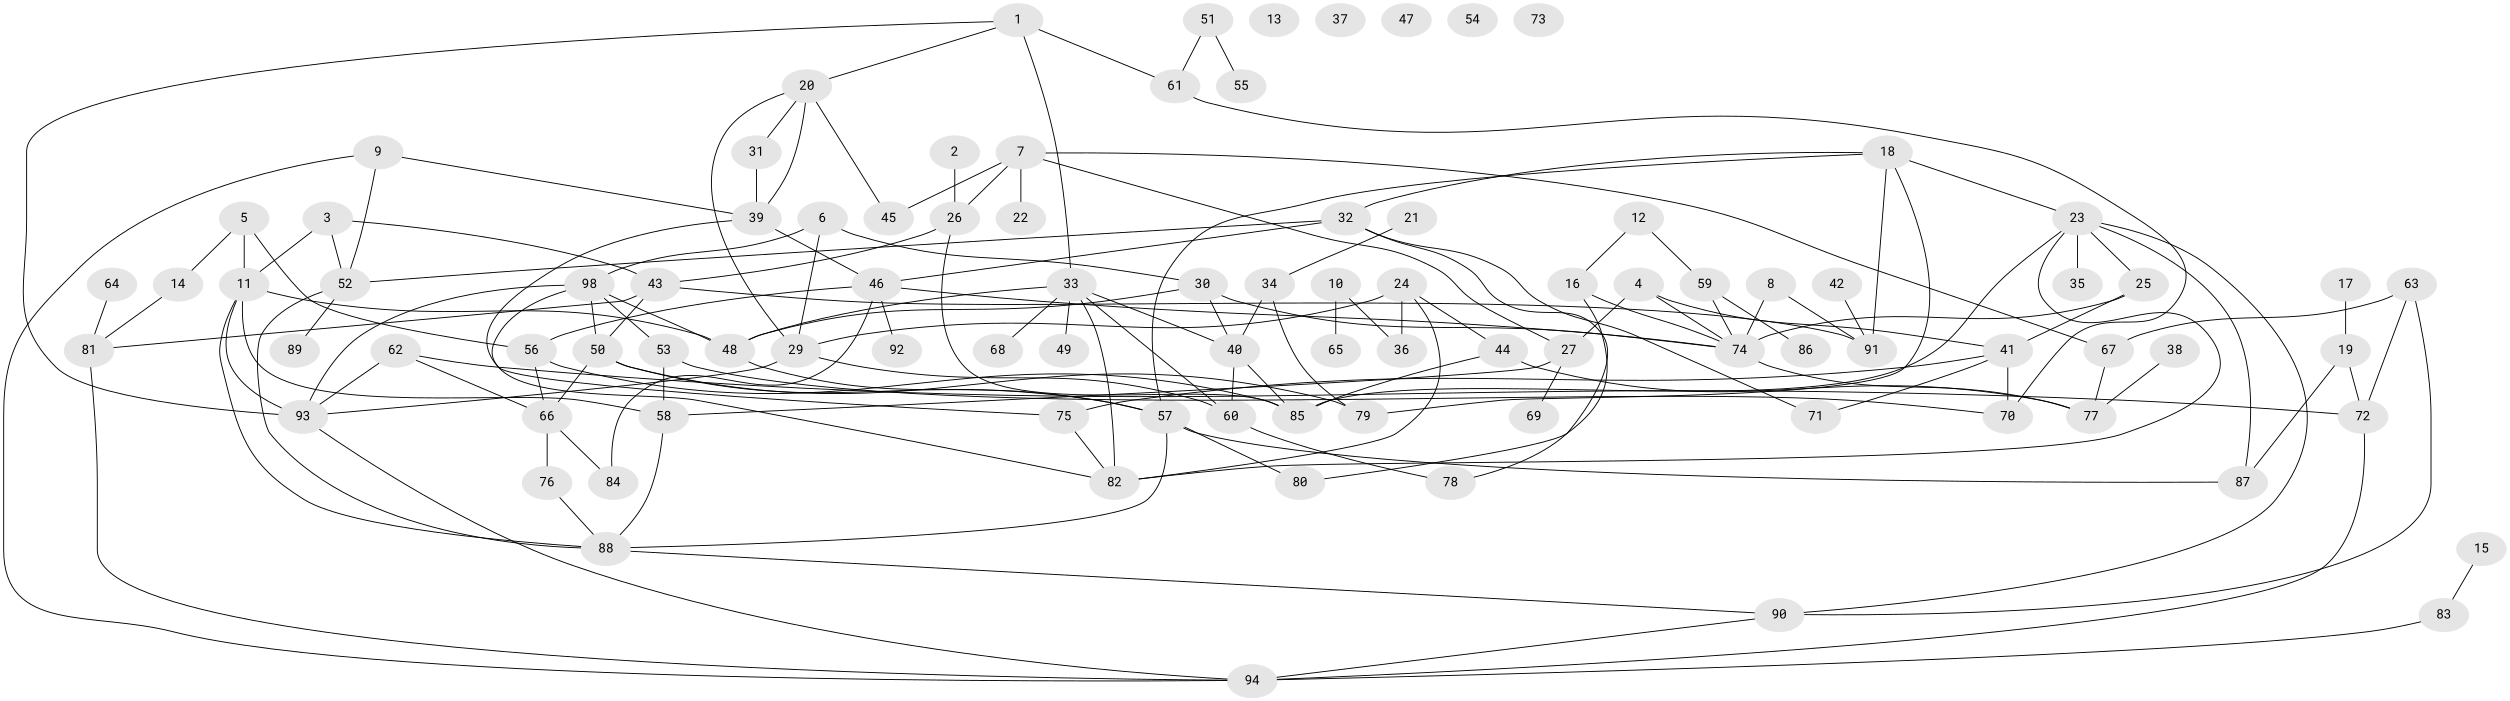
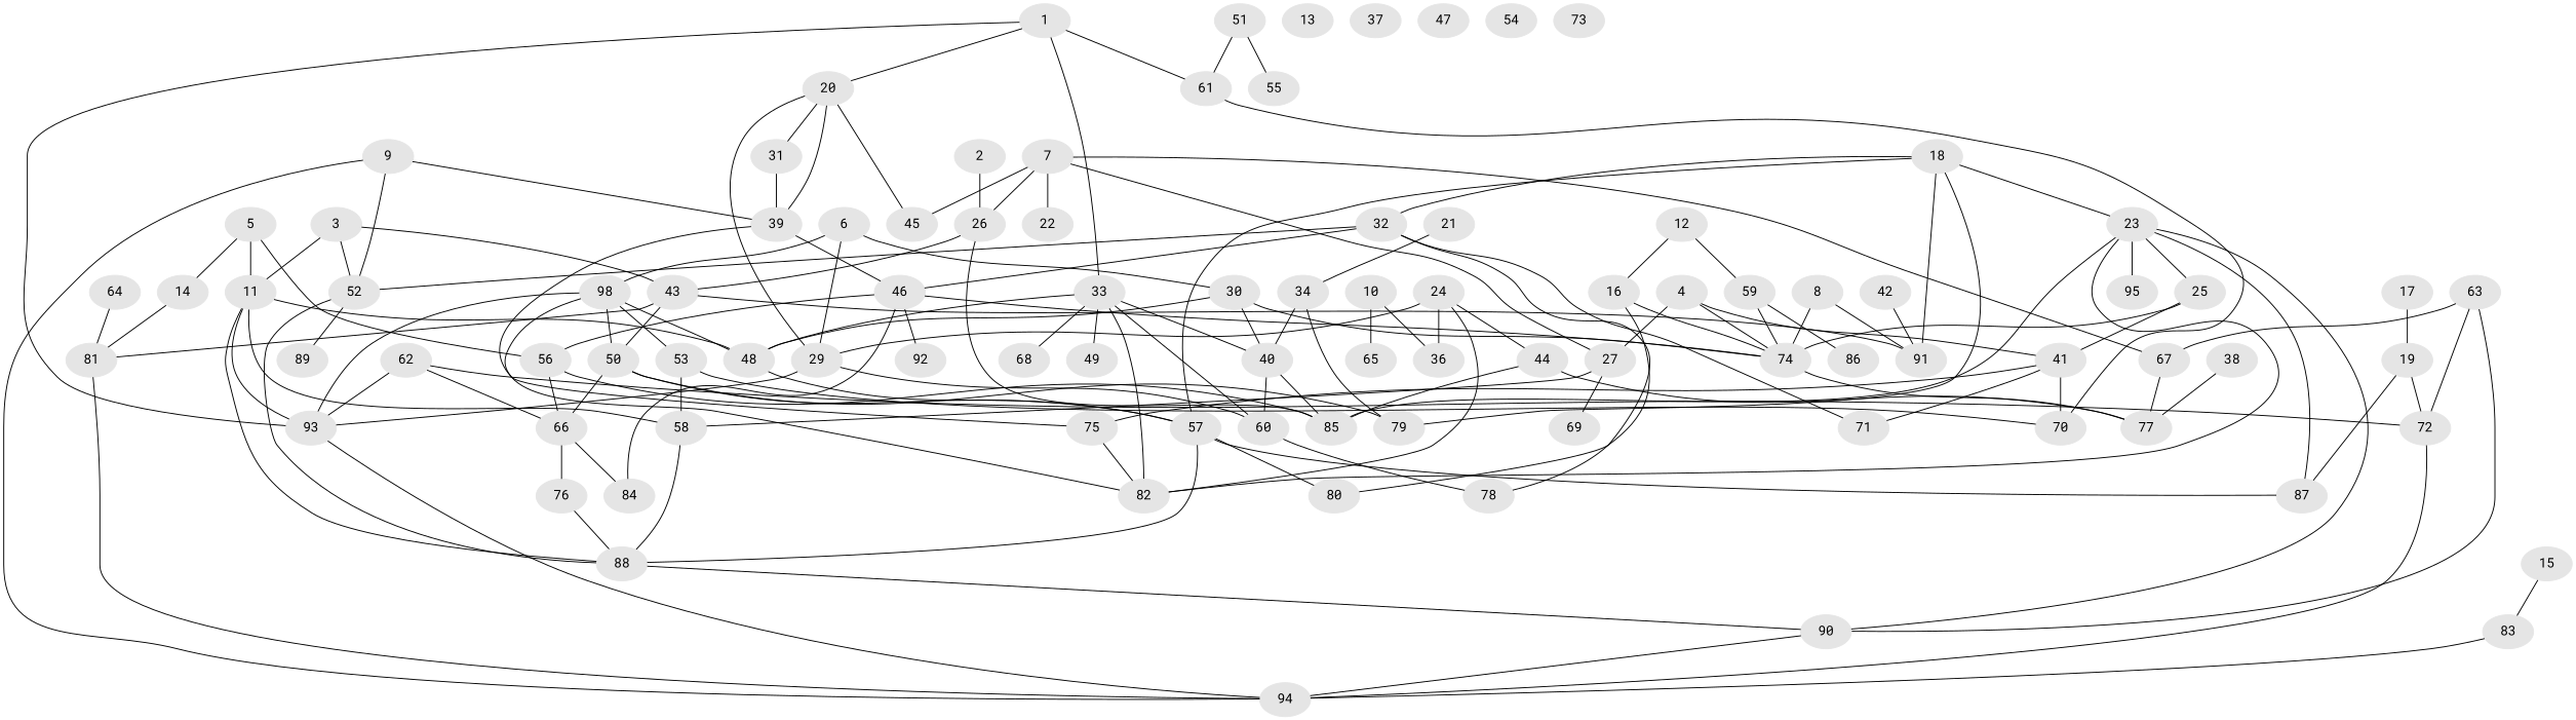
  graph {
    fontname="Roboto Mono"
    node [color=gray90 fontname="Roboto Mono" style=filled]
    edge [fontname="Roboto Mono"]
    1
    20
    33
    61
    93
    29
    45
    39
    31
    48
    82
    60
    40
    49
    68
    70
    94
    2
    26
    43
    85
    3
    11
    52
    58
    88
    91
    81
    50
    89
    4
    27
    41
    74
    69
    71
    75
    77
    5
    14
    56
    66
    n43 [label=98]
    6
    30
    53
    7
    22
    67
    8
    9
    46
    10
    36
    65
    57
    90
    12
    16
    59
    80
    86
    13
    15
    83
    17
    19
    72
    87
    18
    23
    32
    79
    25
-   35
+   35 [label=95]
    78
    21
    34
    24
    44
    84
    92
    37
    38
    42
    47
    76
    51
    55
    54
    62
    63
    64
    73
    1 -- 20
    1 -- 33
    1 -- 61
    1 -- 93
    20 -- 29
    20 -- 45
    20 -- 39
    20 -- 31
    33 -- 48
    33 -- 82
    33 -- 60
    33 -- 40
    33 -- 49
    33 -- 68
    61 -- 70
    93 -- 94
    29 -- 93
    29 -- 60
    39 -- 75
    39 -- 46
    31 -- 39
    48 -- 57
    60 -- 78
    40 -- 60
    40 -- 85
    2 -- 26
    26 -- 43
    26 -- 85
    43 -- 91
    43 -- 81
    43 -- 50
    3 -- 43
    3 -- 11
    3 -- 52
    11 -- 93
    11 -- 48
    11 -- 58
    11 -- 88
    52 -- 88
    52 -- 89
    58 -- 88
    88 -- 90
    81 -- 94
    50 -- 66
    50 -- 57
    50 -- 79
    4 -- 27
    4 -- 41
    4 -- 74
    27 -- 58
    27 -- 69
    41 -- 70
    41 -- 71
    41 -- 75
    74 -- 77
    75 -- 82
    5 -- 11
    5 -- 14
    5 -- 56
    14 -- 81
    56 -- 85
    56 -- 66
    66 -- 84
    66 -- 76
    n43 -- 93
    n43 -- 48
    n43 -- 82
    n43 -- 50
    n43 -- 53
    6 -- 29
    6 -- n43
    6 -- 30
    30 -- 48
    30 -- 40
    30 -- 74
    53 -- 70
    53 -- 58
    7 -- 45
    7 -- 26
    7 -- 27
    7 -- 22
    7 -- 67
    67 -- 77
    8 -- 91
    8 -- 74
    9 -- 39
    9 -- 94
    9 -- 52
    46 -- 74
    46 -- 56
    46 -- 84
    46 -- 92
    10 -- 36
    10 -- 65
    57 -- 88
    57 -- 80
    57 -- 87
    90 -- 94
    12 -- 16
    12 -- 59
    16 -- 74
    16 -- 80
    59 -- 74
    59 -- 86
    15 -- 83
    83 -- 94
    17 -- 19
    19 -- 72
    19 -- 87
    72 -- 94
    18 -- 91
    18 -- 57
    18 -- 23
    18 -- 32
    18 -- 79
    23 -- 82
    23 -- 85
    23 -- 90
    23 -- 87
    23 -- 25
    23 -- 35
    32 -- 52
    32 -- 71
    32 -- 46
    32 -- 78
    25 -- 41
    25 -- 74
    21 -- 34
    34 -- 40
    34 -- 79
    24 -- 29
    24 -- 82
    24 -- 36
    24 -- 44
    44 -- 85
    44 -- 77
    38 -- 77
    42 -- 91
    76 -- 88
    51 -- 61
    51 -- 55
    62 -- 93
    62 -- 66
    62 -- 72
    63 -- 67
    63 -- 90
    63 -- 72
    64 -- 81
  }
